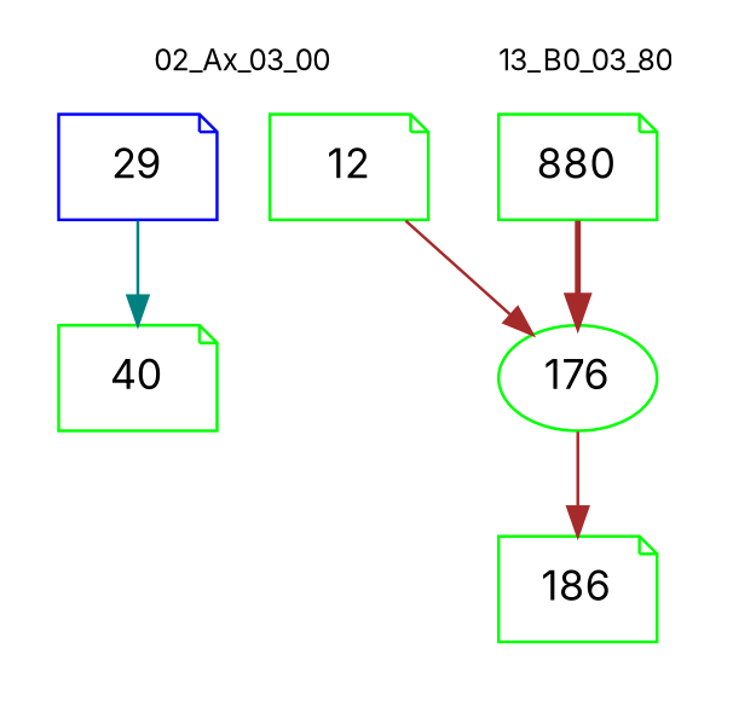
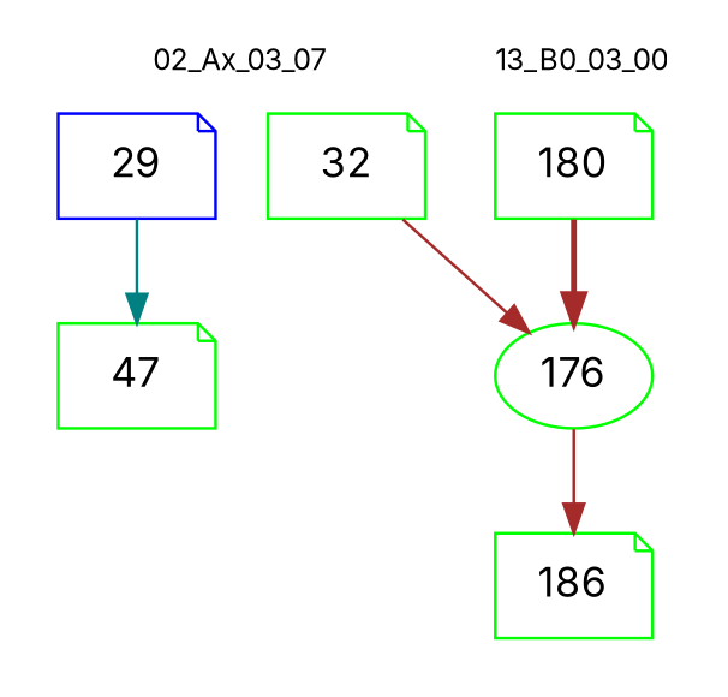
  digraph {
    fontname=Inter
    node [color=green fontname=Inter shape=note]
    edge [color=brown fontname=Inter style=solid]
-   n1 [label=12]
+   n1 [label=32]
    n2 [color=blue label=29]
-   n3 [label=40]
-   n4 [label=880]
+   n3 [label=47]
+   n4 [label=180]
    n5 [label=176 shape=ellipse]
    n6 [label=186]
    subgraph cluster_1 {
      color=white
      fontsize=10
-     label="02_Ax_03_00"
+     label="02_Ax_03_07"
      n1
      n2
      n3
    }
    subgraph cluster_2 {
      color=white
      fontsize=10
-     label="13_B0_03_80"
+     label="13_B0_03_00"
      n4
      n5
      n6
    }
    n1 -> n5
    n2 -> n3 [color=teal]
    n4 -> n5 [style=bold]
    n5 -> n6
  }
